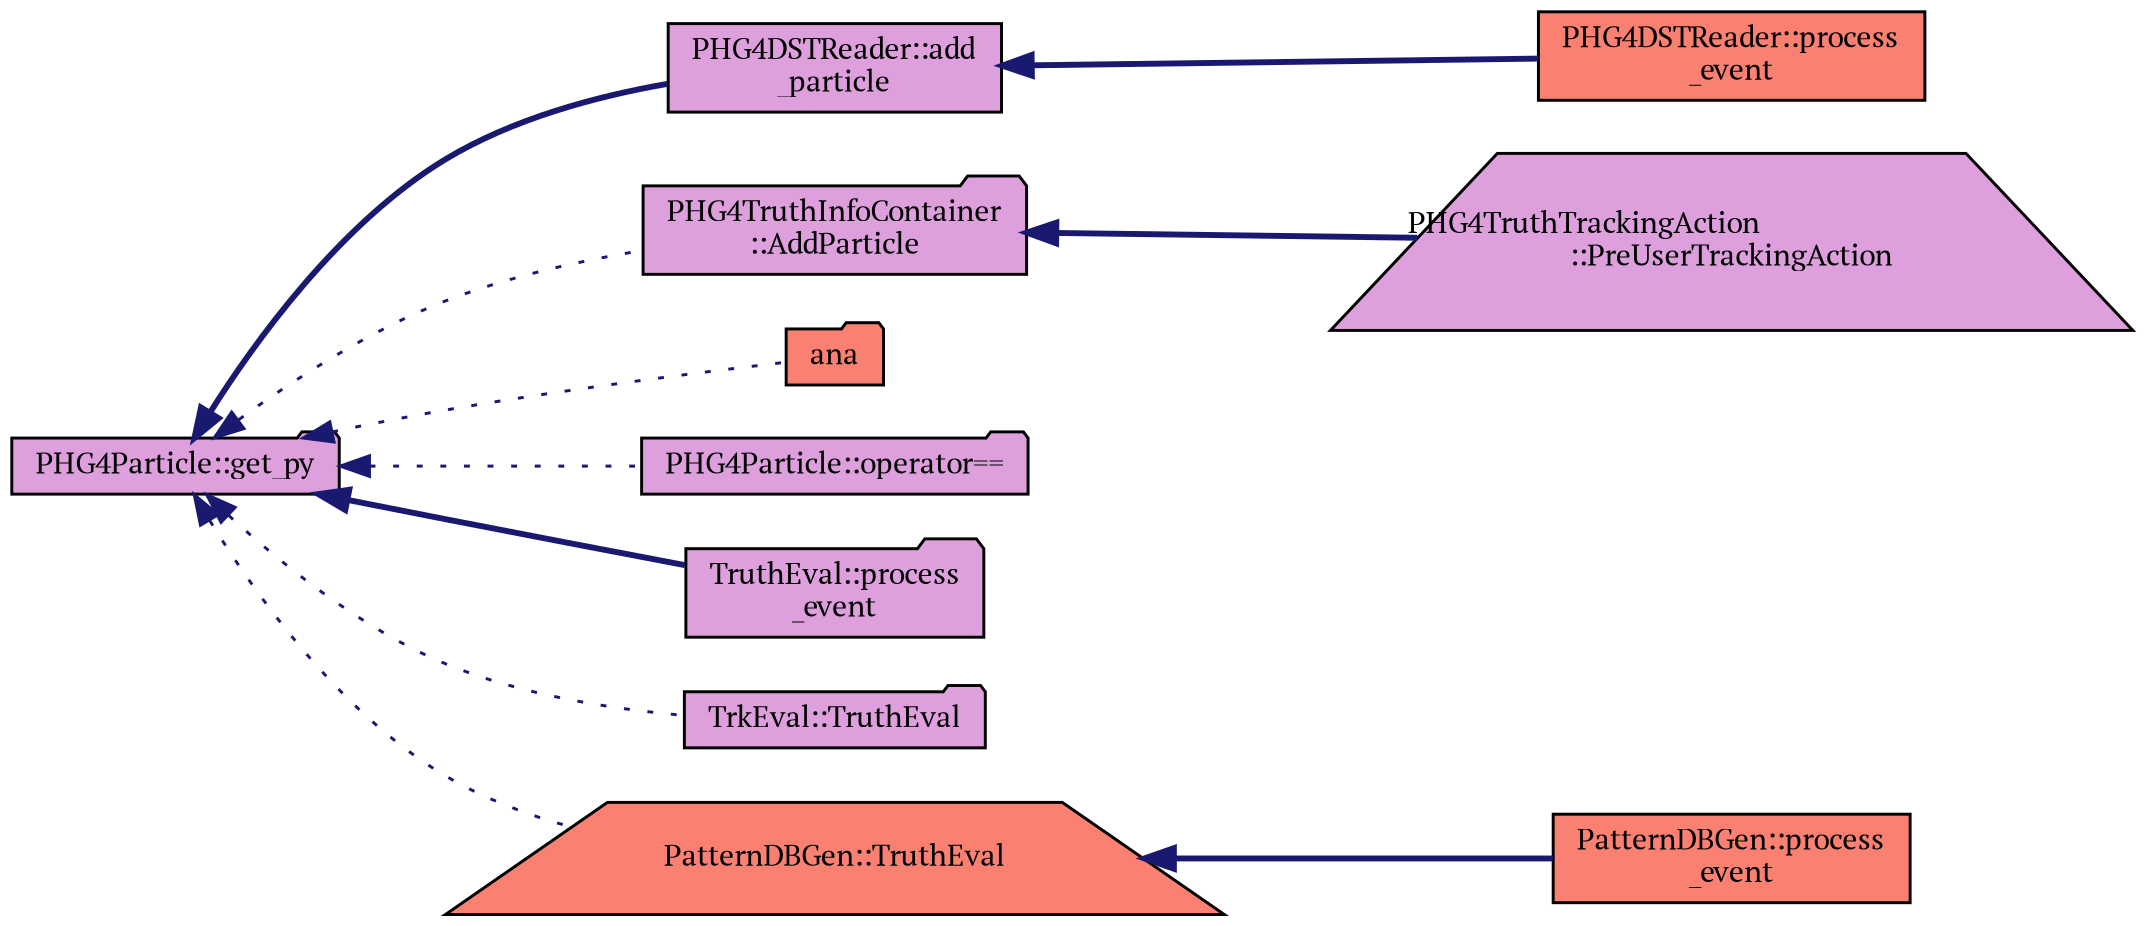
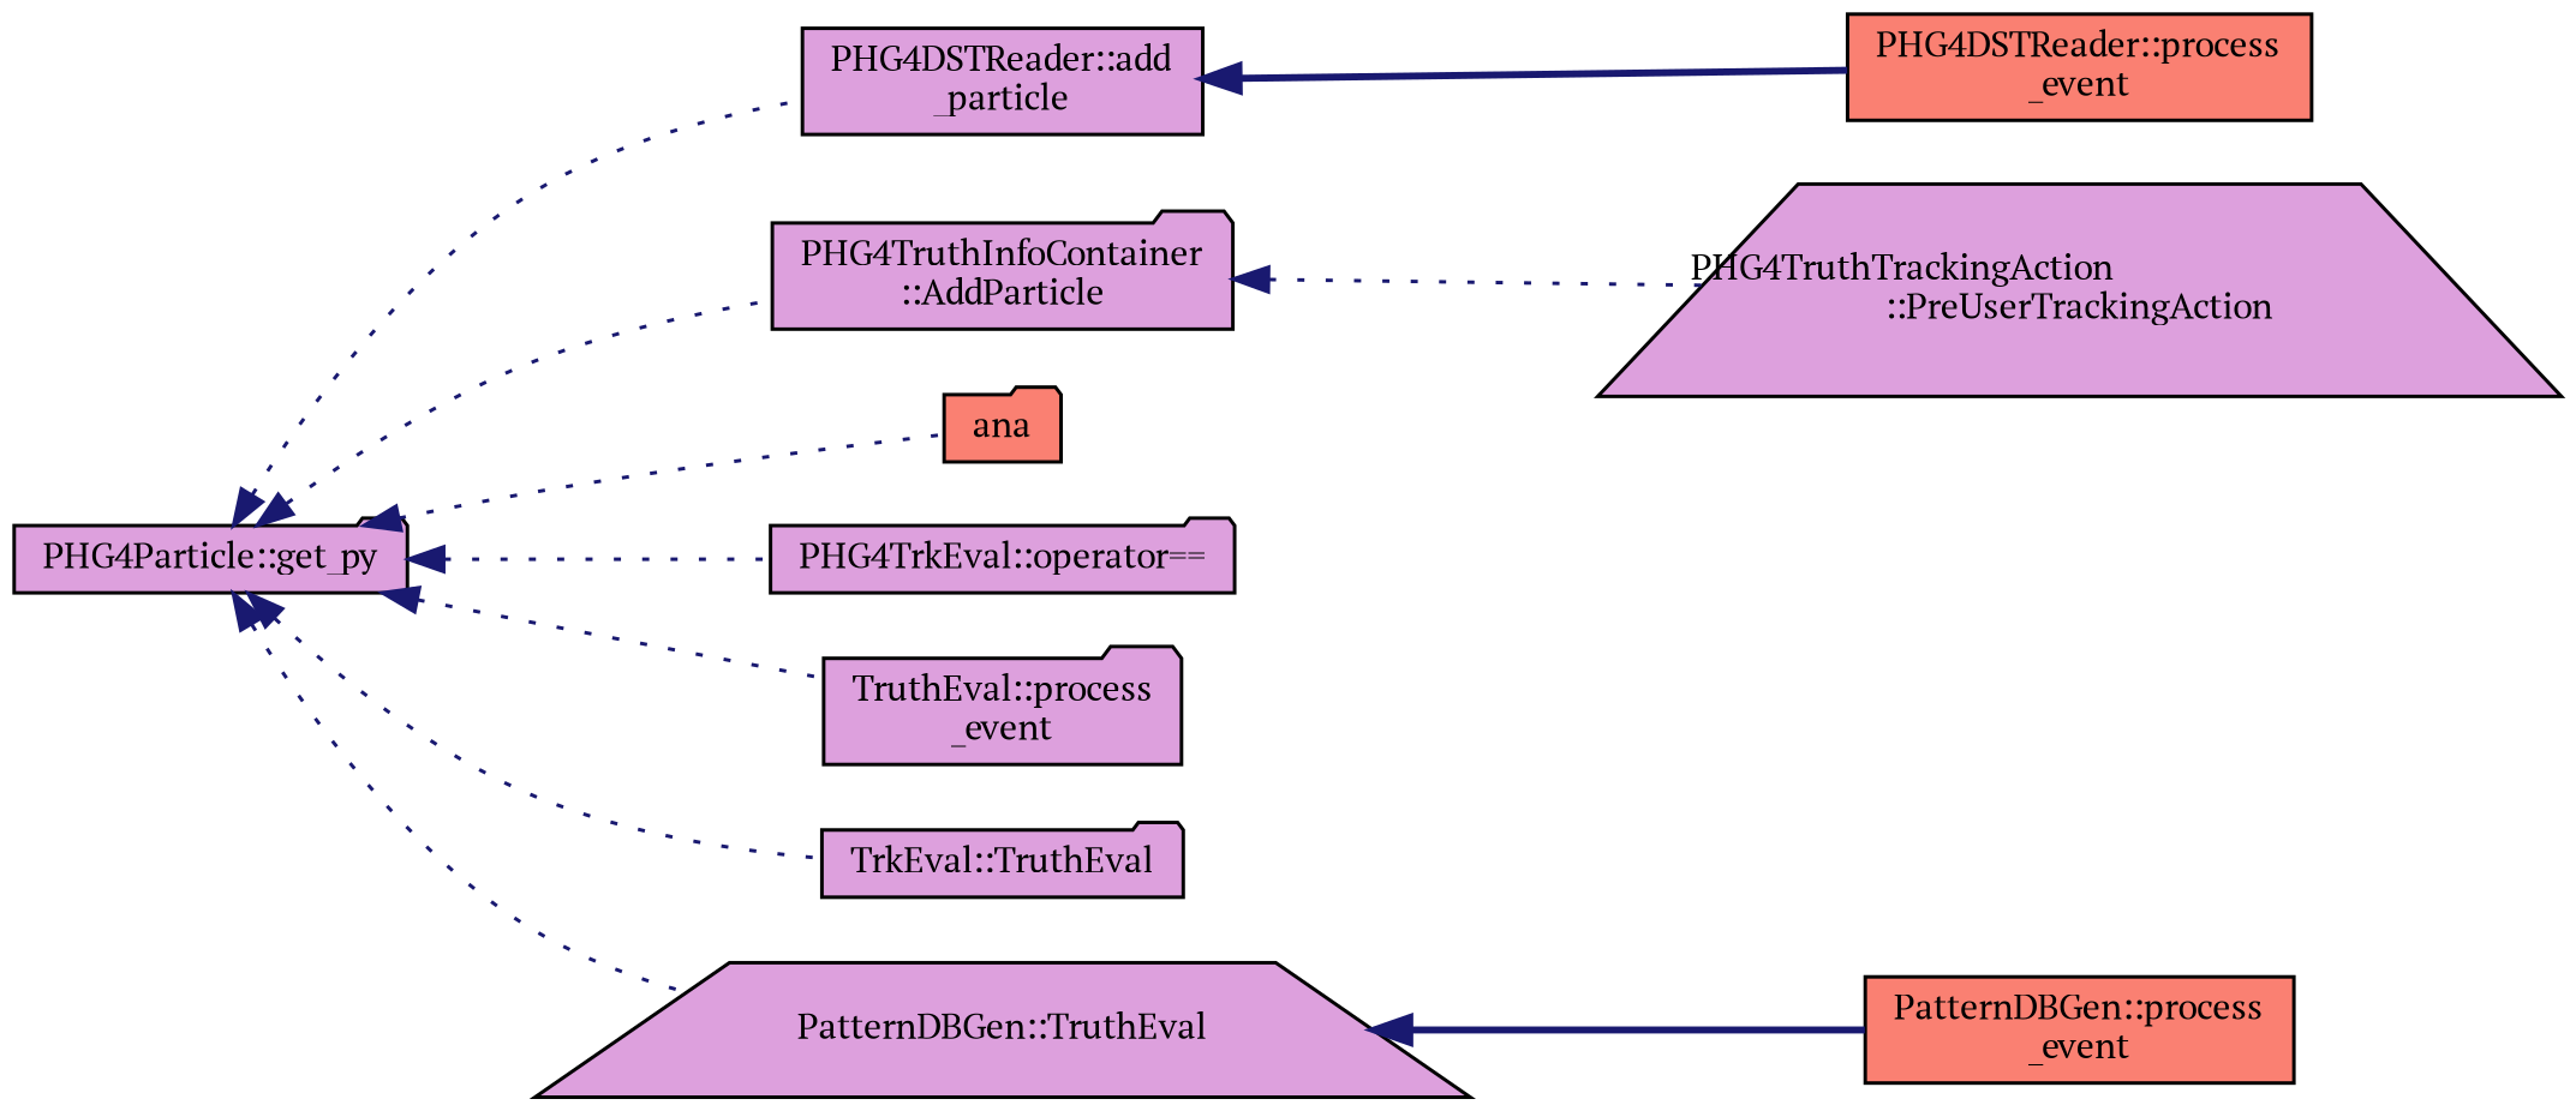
  digraph {
    fontname="PT Serif"
    rankdir=LR
    node [color=black fillcolor=plum fontname="PT Serif" fontsize=10 shape=folder style=filled]
    edge [color=midnightblue dir=back fontname="PT Serif" fontsize=10 labelfontname=FreeSans labelfontsize=10 style=dotted]
    n1 [fontcolor=black height=0.2 label="PHG4Particle::get_py" width=0.4]
    n2 [height=0.2 label="PHG4DSTReader::add\l_particle" shape=box width=0.4]
    n3 [height=0.2 label="PHG4TruthInfoContainer\l::AddParticle" width=0.4]
    n4 [fillcolor=salmon height=0.2 label=ana width=0.4]
-   n5 [height=0.2 label="PHG4Particle::operator==" width=0.4]
+   n5 [height=0.2 label="PHG4TrkEval::operator==" width=0.4]
    n6 [height=0.2 label="TruthEval::process\l_event" width=0.4]
    n7 [height=0.2 label="TrkEval::TruthEval" width=0.4]
-   n8 [fillcolor=salmon height=0.2 label="PatternDBGen::TruthEval" shape=trapezium width=0.4]
+   n8 [height=0.2 label="PatternDBGen::TruthEval" shape=trapezium width=0.4]
    n9 [fillcolor=salmon height=0.2 label="PHG4DSTReader::process\l_event" shape=box width=0.4]
    n10 [height=0.2 label="PHG4TruthTrackingAction\l::PreUserTrackingAction" shape=trapezium width=0.4]
    n11 [fillcolor=salmon height=0.2 label="PatternDBGen::process\l_event" shape=box width=0.4]
-   n1 -> n2 [style=bold]
+   n1 -> n2
    n1 -> n3
    n1 -> n4
    n1 -> n5
-   n1 -> n6 [style=bold]
+   n1 -> n6
    n1 -> n7
    n1 -> n8
    n2 -> n9 [style=bold]
-   n3 -> n10 [style=bold]
+   n3 -> n10
    n8 -> n11 [style=bold]
  }
